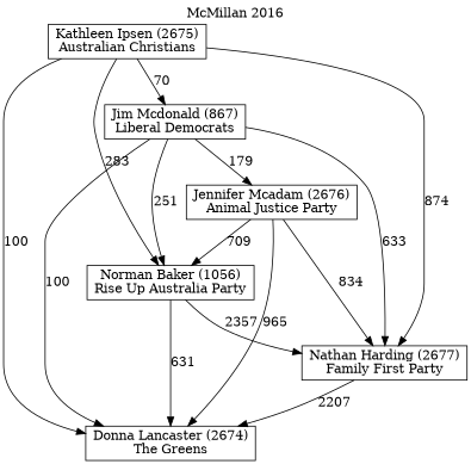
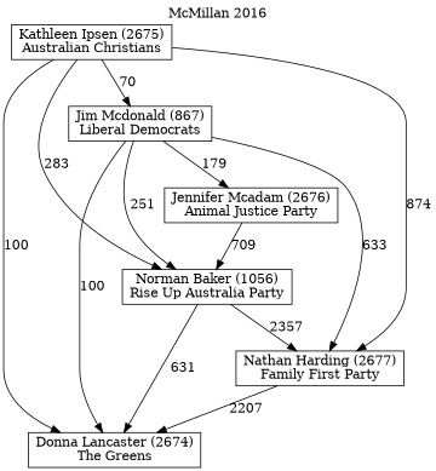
  digraph {
    label="McMillan 2016"
    labelloc=t
    mclimit=10
    node [shape=box]
    n1 [label="Kathleen Ipsen (2675)\nAustralian Christians"]
    n2 [label="Jim Mcdonald (867)\nLiberal Democrats"]
    n3 [label="Norman Baker (1056)\nRise Up Australia Party"]
    n4 [label="Nathan Harding (2677)\nFamily First Party"]
    n5 [label="Donna Lancaster (2674)\nThe Greens"]
    n6 [label="Jennifer Mcadam (2676)\nAnimal Justice Party"]
    n1 -> n2 [label=70]
    n1 -> n3 [label=283]
    n1 -> n4 [label=874]
    n1 -> n5 [label=100]
    n2 -> n3 [label=251]
    n2 -> n4 [label=633]
    n2 -> n5 [label=100]
    n2 -> n6 [label=179]
    n3 -> n4 [label=2357]
    n3 -> n5 [label=631]
    n4 -> n5 [label=2207]
    n6 -> n3 [label=709]
-   n6 -> n4 [label=834]
-   n6 -> n5 [label=965]
  }
